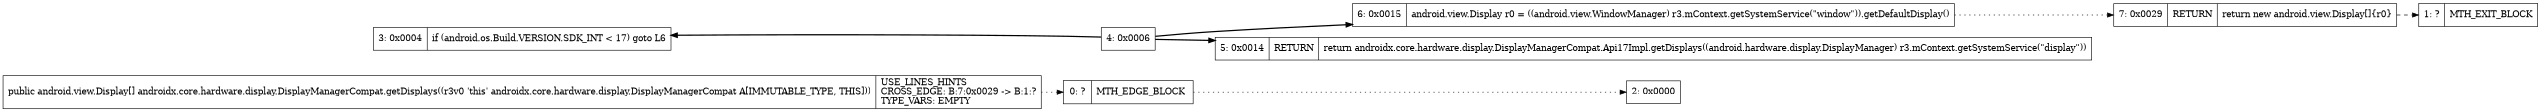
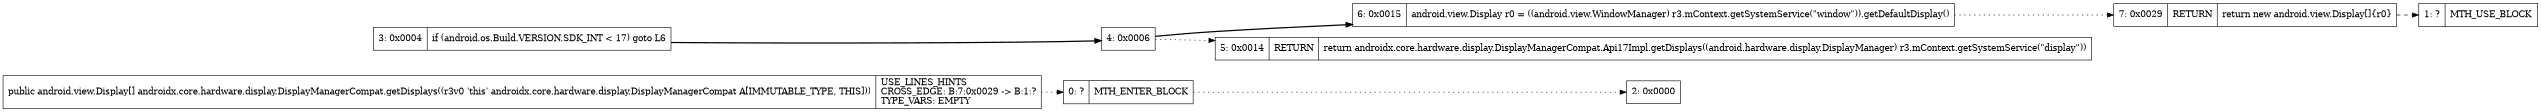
  digraph {
    rankdir=LR
    node [shape=record]
    edge [style=dotted]
-   n1 [label="{0\:\ ?|MTH_EDGE_BLOCK\l}"]
+   n1 [label="{0\:\ ?|MTH_ENTER_BLOCK\l}"]
    n2 [label="{2\:\ 0x0000}"]
    n3 [label="{3\:\ 0x0004|if (android.os.Build.VERSION.SDK_INT \< 17) goto L6\l}"]
    n4 [label="{4\:\ 0x0006}"]
    n5 [label="{6\:\ 0x0015|android.view.Display r0 = ((android.view.WindowManager) r3.mContext.getSystemService(\"window\")).getDefaultDisplay()\l}"]
    n6 [label="{5\:\ 0x0014|RETURN\l|return androidx.core.hardware.display.DisplayManagerCompat.Api17Impl.getDisplays((android.hardware.display.DisplayManager) r3.mContext.getSystemService(\"display\"))\l}"]
    n7 [label="{7\:\ 0x0029|RETURN\l|return new android.view.Display[]\{r0\}\l}"]
-   n8 [label="{1\:\ ?|MTH_EXIT_BLOCK\l}"]
+   n8 [label="{1\:\ ?|MTH_USE_BLOCK\l}"]
    n9 [label="{public android.view.Display[] androidx.core.hardware.display.DisplayManagerCompat.getDisplays((r3v0 'this' androidx.core.hardware.display.DisplayManagerCompat A[IMMUTABLE_TYPE, THIS]))  | USE_LINES_HINTS\lCROSS_EDGE: B:7:0x0029 \-\> B:1:?\lTYPE_VARS: EMPTY\l}"]
    n1 -> n2
-   n4 -> n3 [style=bold]
+   n3 -> n4 [style=bold]
    n4 -> n5 [style=bold]
-   n4 -> n6 [style=bold]
+   n4 -> n6
    n5 -> n7
    n7 -> n8 [style=dashed]
    n9 -> n1
  }
